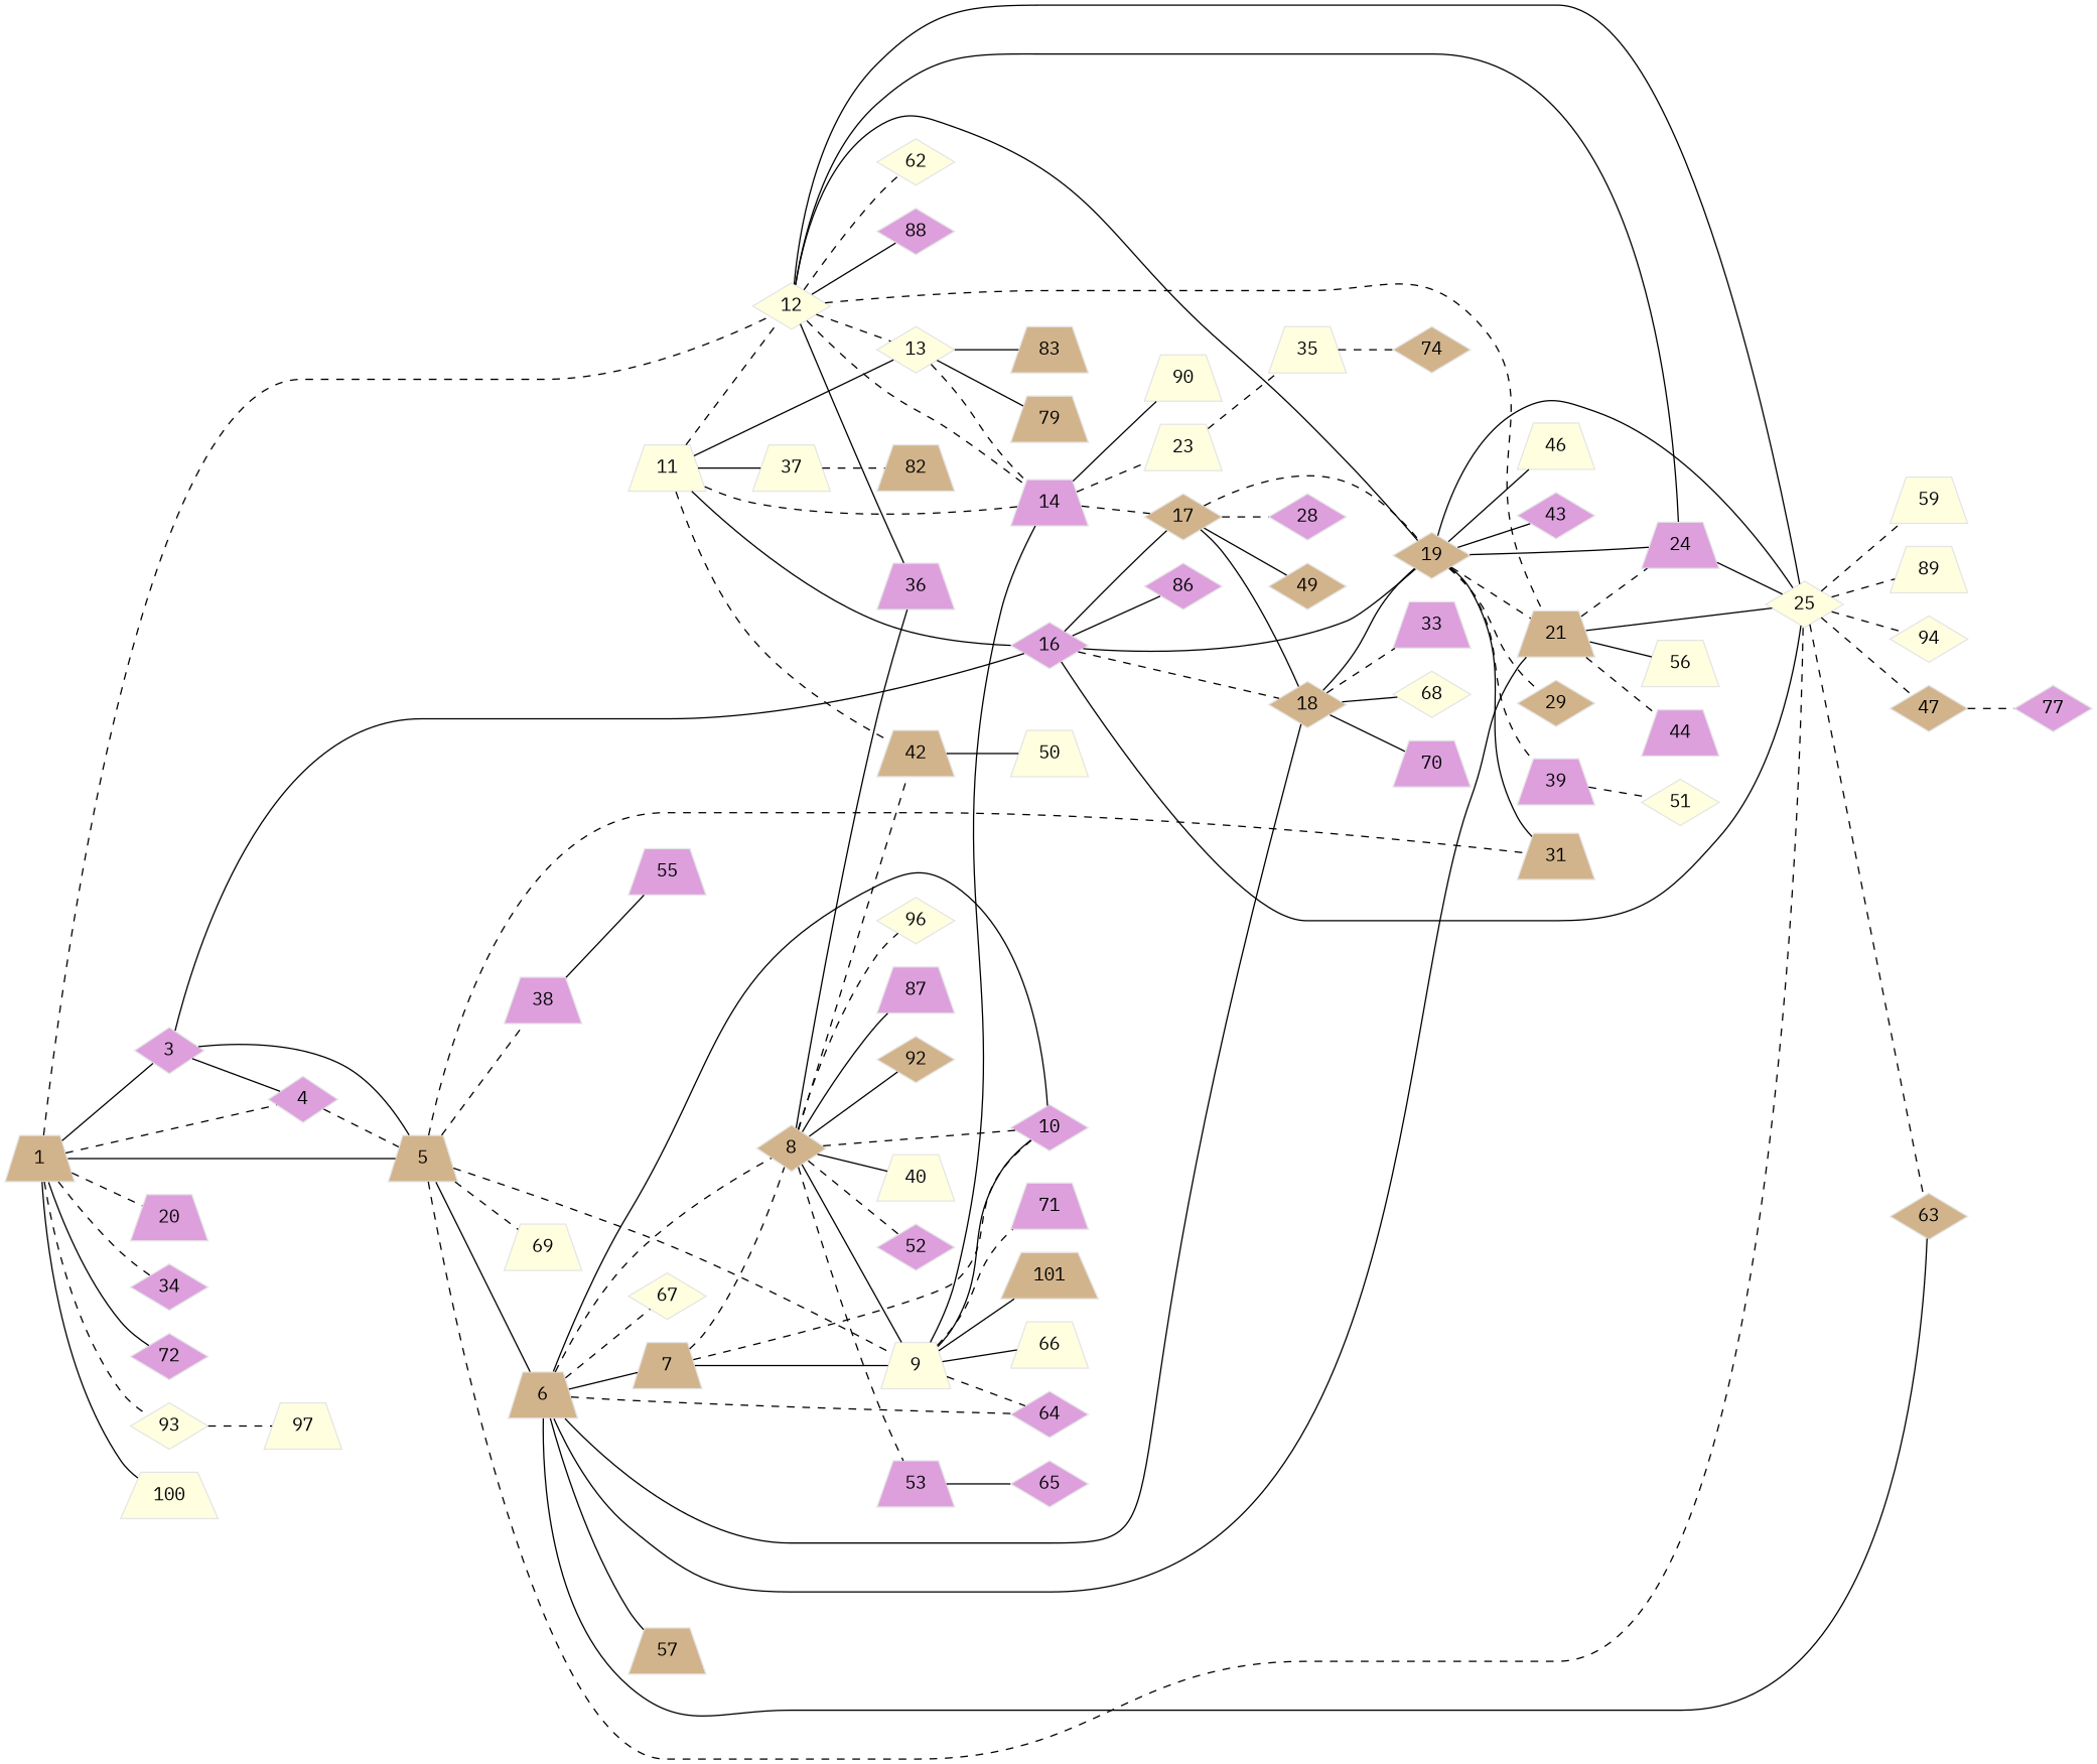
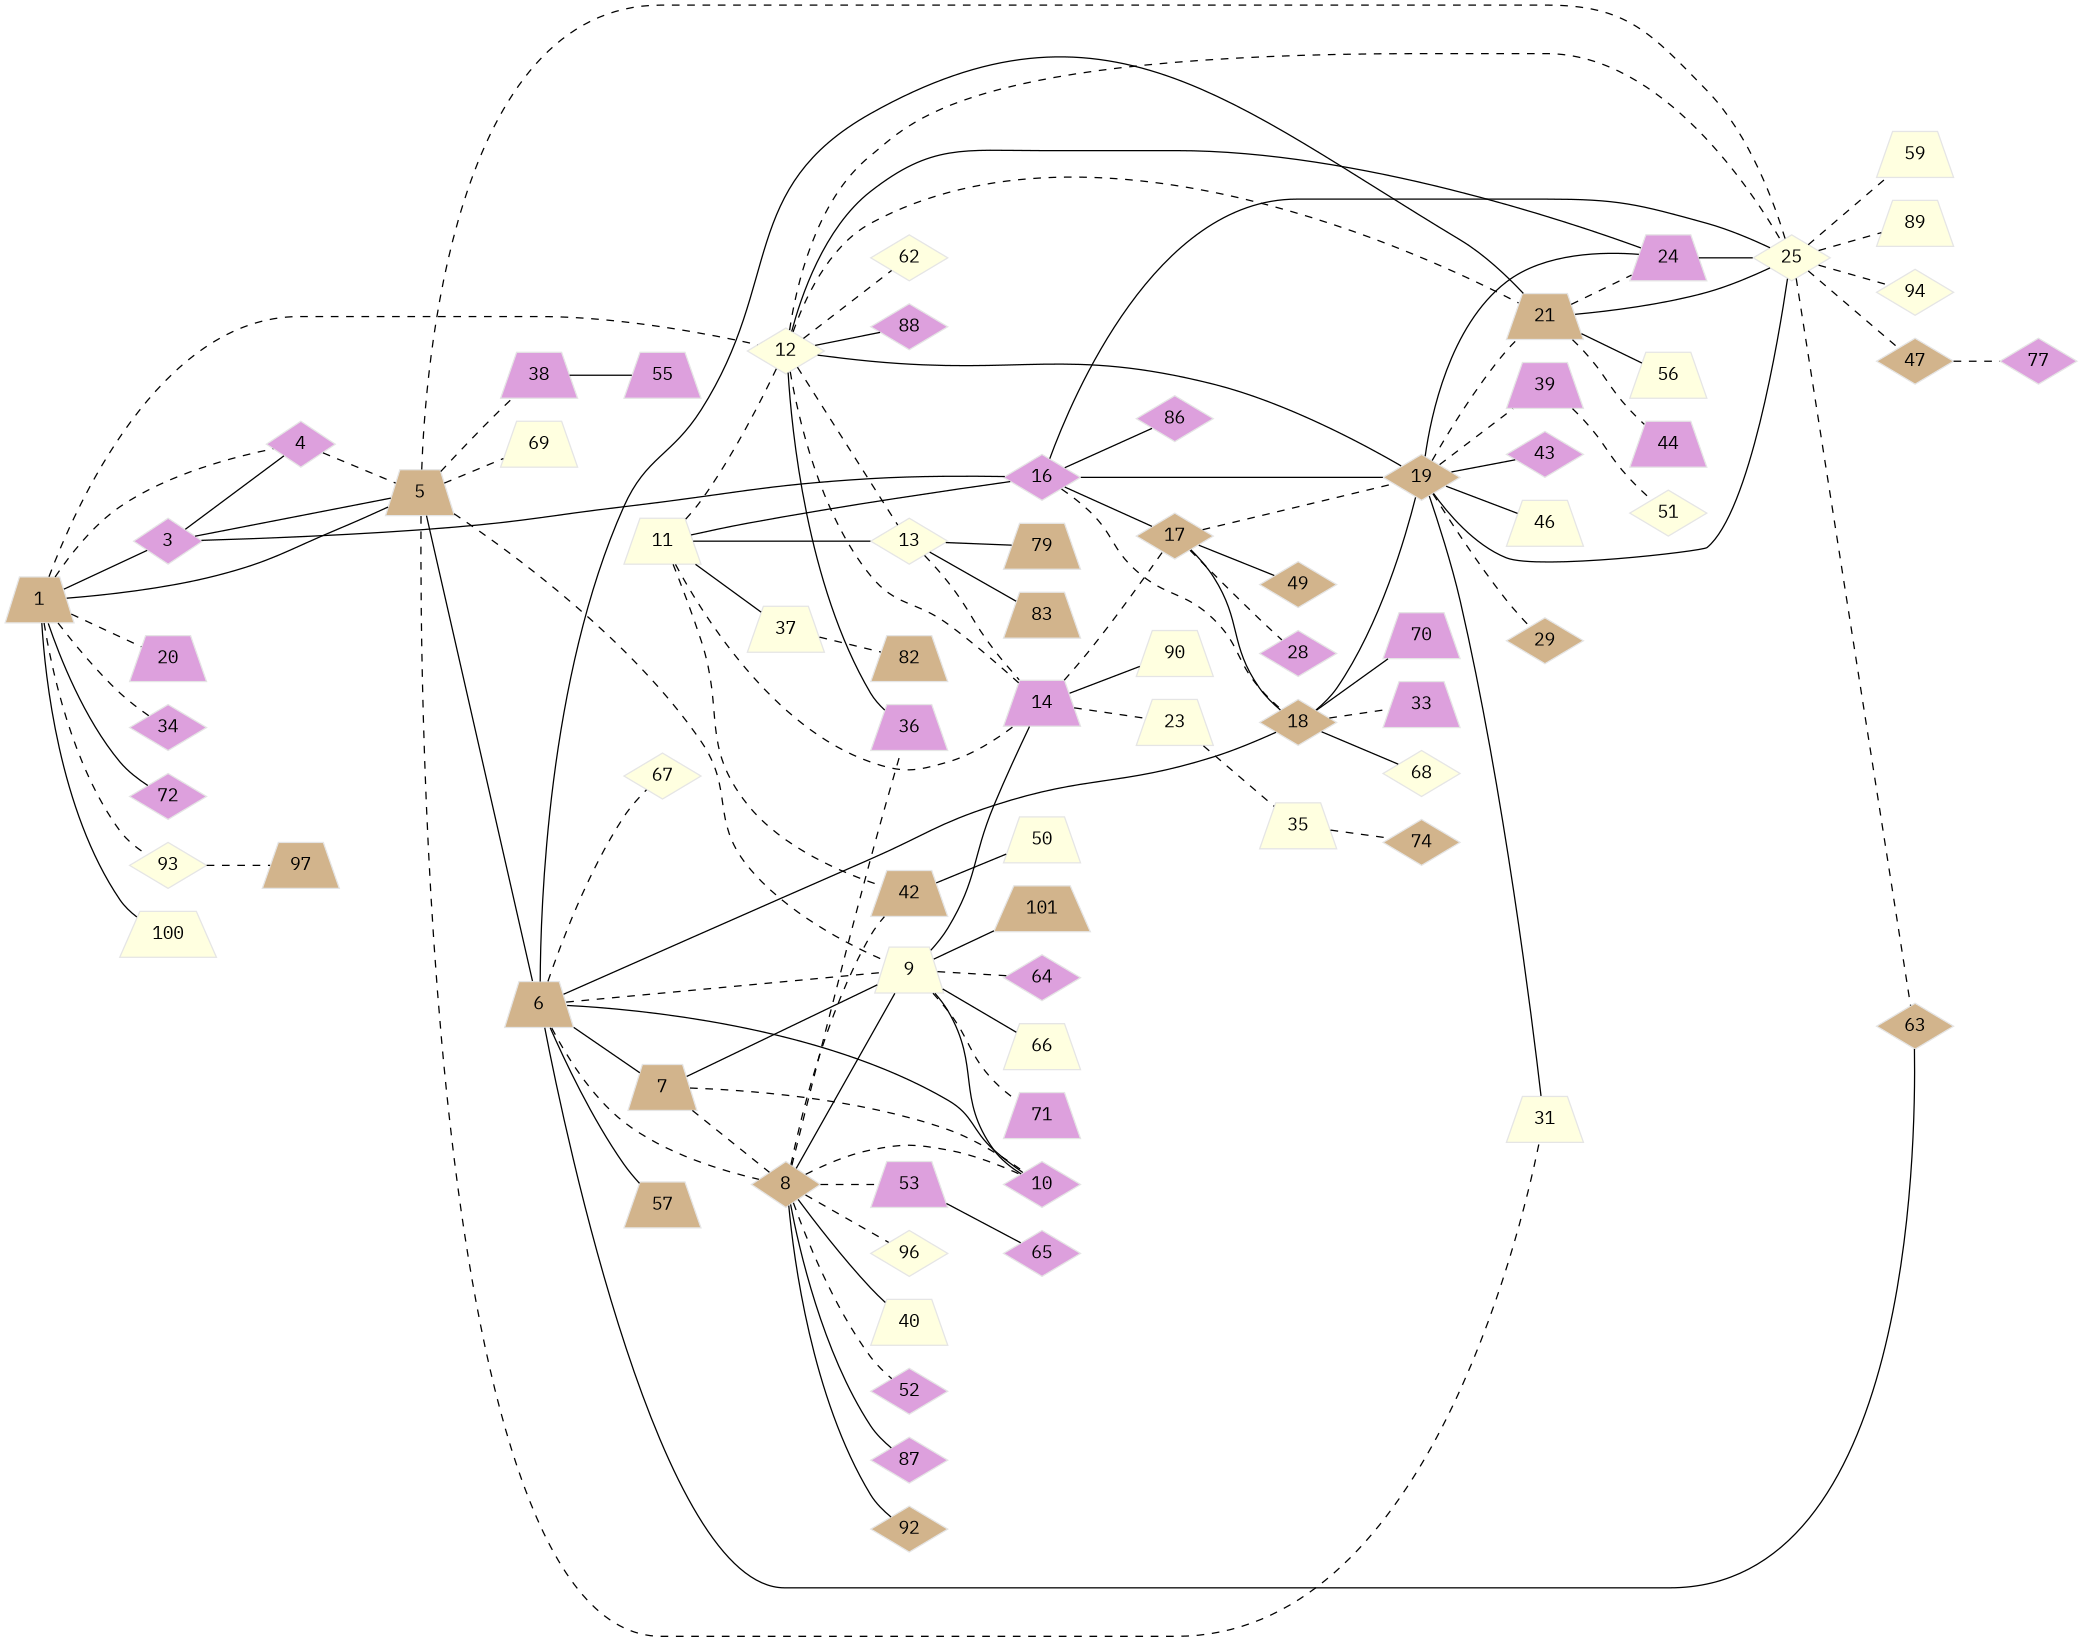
  graph {
    fontname="IBM Plex Mono"
    rankdir=LR
    node [color=gray90 fillcolor=plum fontname="IBM Plex Mono" shape=trapezium style=filled]
    edge [fontname="IBM Plex Mono" style=solid]
    1 [fillcolor=tan super="+2"]
    3 [shape=diamond super="+80"]
    4 [shape=diamond super="+76"]
    5 [fillcolor=tan super="+98"]
    12 [fillcolor=lightyellow shape=diamond super="+22"]
    n6 [label=20]
    34 [shape=diamond]
    72 [shape=diamond]
    93 [fillcolor=lightyellow shape=diamond super="+99"]
    100 [fillcolor=lightyellow]
    16 [shape=diamond super="+20"]
    6 [fillcolor=tan super="+27"]
    9 [fillcolor=lightyellow super="+61"]
    25 [fillcolor=lightyellow shape=diamond super="+32"]
-   31 [fillcolor=tan]
+   31 [fillcolor=lightyellow]
    38
    69 [fillcolor=lightyellow]
    21 [fillcolor=tan super="+84"]
    36
    14 [super="+85"]
    13 [fillcolor=lightyellow shape=diamond super="+60"]
    19 [fillcolor=tan shape=diamond super="+23"]
    24 [super="+54"]
    62 [fillcolor=lightyellow shape=diamond]
    88 [shape=diamond]
-   97 [fillcolor=lightyellow]
+   97 [fillcolor=tan]
    18 [fillcolor=tan shape=diamond super="+41"]
    17 [fillcolor=tan shape=diamond super="+95"]
    86 [shape=diamond]
    7 [fillcolor=tan super="+75"]
    8 [fillcolor=tan shape=diamond super="+78"]
    10 [shape=diamond]
    57 [fillcolor=tan]
    63 [fillcolor=tan shape=diamond]
    67 [fillcolor=lightyellow shape=diamond]
    64 [shape=diamond]
    66 [fillcolor=lightyellow]
    71 [super="+91"]
    101 [fillcolor=tan]
    47 [fillcolor=tan shape=diamond]
    59 [fillcolor=lightyellow]
    89 [fillcolor=lightyellow]
    94 [fillcolor=lightyellow shape=diamond]
    55
    40 [fillcolor=lightyellow]
    42 [fillcolor=tan]
    52 [shape=diamond]
    53 [super="+58"]
-   87
+   87 [shape=diamond]
    92 [fillcolor=tan shape=diamond]
    96 [fillcolor=lightyellow shape=diamond]
    33
    68 [fillcolor=lightyellow shape=diamond]
    70
    44
    56 [fillcolor=lightyellow]
    50 [fillcolor=lightyellow]
    65 [shape=diamond]
    n59 [fillcolor=lightyellow label=23]
    90 [fillcolor=lightyellow]
    11 [fillcolor=lightyellow super="+15"]
    37 [fillcolor=lightyellow super="+48"]
    79 [fillcolor=tan]
    83 [fillcolor=tan]
    82 [fillcolor=tan]
    29 [fillcolor=tan shape=diamond]
    39 [super="+45"]
    43 [shape=diamond]
    46 [fillcolor=lightyellow]
    28 [shape=diamond]
    49 [fillcolor=tan shape=diamond]
    35 [fillcolor=lightyellow super="+73"]
    51 [fillcolor=lightyellow shape=diamond super="+81"]
    77 [shape=diamond]
    74 [fillcolor=tan shape=diamond]
    1 -- 3 [weight=2]
    1 -- 4 [style=dashed weight=2]
    1 -- 5 [weight=2]
    1 -- 12 [style=dashed]
    1 -- n6 [style=dashed]
    1 -- 34 [style=dashed]
    1 -- 72
    1 -- 93 [style=dashed]
    1 -- 100
    3 -- 4
    3 -- 5
    3 -- 16
    4 -- 5 [style=dashed]
    5 -- 6
    5 -- 9 [style=dashed]
    5 -- 25 [style=dashed]
    5 -- 31 [style=dashed]
    5 -- 38 [style=dashed]
    5 -- 69 [style=dashed]
-   12 -- 25
+   12 -- 25 [style=dashed]
    12 -- 21 [style=dashed]
    12 -- 36
    12 -- 14 [style=dashed]
    12 -- 13 [style=dashed]
    12 -- 19
    12 -- 24
    12 -- 62 [style=dashed]
    12 -- 88
    93 -- 97 [style=dashed]
    16 -- 25
    16 -- 19 [weight=2]
    16 -- 18 [style=dashed weight=2]
    16 -- 17 [weight=2]
    16 -- 86
-   6 -- 64 [style=dashed]
+   6 -- 9 [style=dashed]
    6 -- 21
    6 -- 18
    6 -- 7
    6 -- 8 [style=dashed]
    6 -- 10
    6 -- 57
    6 -- 63
    6 -- 67 [style=dashed]
    9 -- 14
    9 -- 10
    9 -- 64 [style=dashed]
    9 -- 66
    9 -- 71 [style=dashed]
    9 -- 101
    25 -- 63 [style=dashed]
    25 -- 47 [style=dashed]
    25 -- 59 [style=dashed]
    25 -- 89 [style=dashed]
    25 -- 94 [style=dashed]
    38 -- 55
    21 -- 25
    21 -- 24 [style=dashed]
    21 -- 44 [style=dashed]
    21 -- 56
    14 -- 17 [style=dashed]
    14 -- n59 [style=dashed]
    14 -- 90
    13 -- 14 [style=dashed]
    13 -- 79
    13 -- 83
    19 -- 25
    19 -- 31
    19 -- 21 [style=dashed]
    19 -- 24
    19 -- 29 [style=dashed]
    19 -- 39 [style=dashed]
    19 -- 43
    19 -- 46
    24 -- 25
    18 -- 19
    18 -- 33 [style=dashed]
    18 -- 68
    18 -- 70
    17 -- 19 [style=dashed]
    17 -- 18
    17 -- 28 [style=dashed]
    17 -- 49
    7 -- 9
    7 -- 8 [style=dashed]
    7 -- 10 [style=dashed]
    8 -- 9
-   8 -- 36
+   8 -- 36 [style=dashed]
    8 -- 10 [style=dashed]
    8 -- 40
    8 -- 42 [style=dashed]
    8 -- 52 [style=dashed]
    8 -- 53 [style=dashed]
    8 -- 87
    8 -- 92
    8 -- 96 [style=dashed]
    47 -- 77 [style=dashed]
    42 -- 50
    53 -- 65
    n59 -- 35 [style=dashed]
    11 -- 12 [style=dashed weight=2]
    11 -- 16
    11 -- 14 [style=dashed weight=2]
    11 -- 13 [weight=2]
    11 -- 42 [style=dashed]
    11 -- 37
    37 -- 82 [style=dashed]
    39 -- 51 [style=dashed]
    35 -- 74 [style=dashed]
  }
